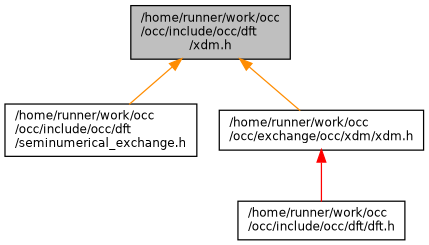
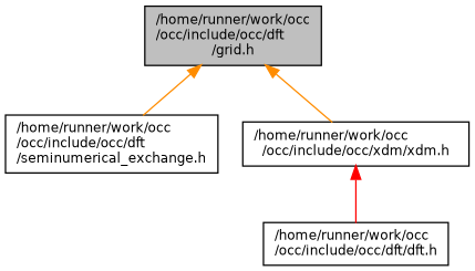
  digraph {
    node [color=black fontname=Helvetica fontsize=10 shape=record]
    edge [color=darkorange dir=back fontname=Helvetica fontsize=10 labelfontname=Helvetica labelfontsize=10 style=solid]
-   n1 [fillcolor=grey75 fontcolor=black height=0.2 label="/home/runner/work/occ\l/occ/include/occ/dft\l/xdm.h" style=filled width=0.4]
+   n1 [fillcolor=grey75 fontcolor=black height=0.2 label="/home/runner/work/occ\l/occ/include/occ/dft\l/grid.h" style=filled width=0.4]
    n2 [height=0.2 label="/home/runner/work/occ\l/occ/include/occ/dft\l/seminumerical_exchange.h" width=0.4]
-   n3 [height=0.2 label="/home/runner/work/occ\l/occ/exchange/occ/xdm/xdm.h" width=0.4]
+   n3 [height=0.2 label="/home/runner/work/occ\l/occ/include/occ/xdm/xdm.h" width=0.4]
    n4 [height=0.2 label="/home/runner/work/occ\l/occ/include/occ/dft/dft.h" width=0.4]
    n1 -> n2
    n1 -> n3
    n3 -> n4 [color=red]
  }
